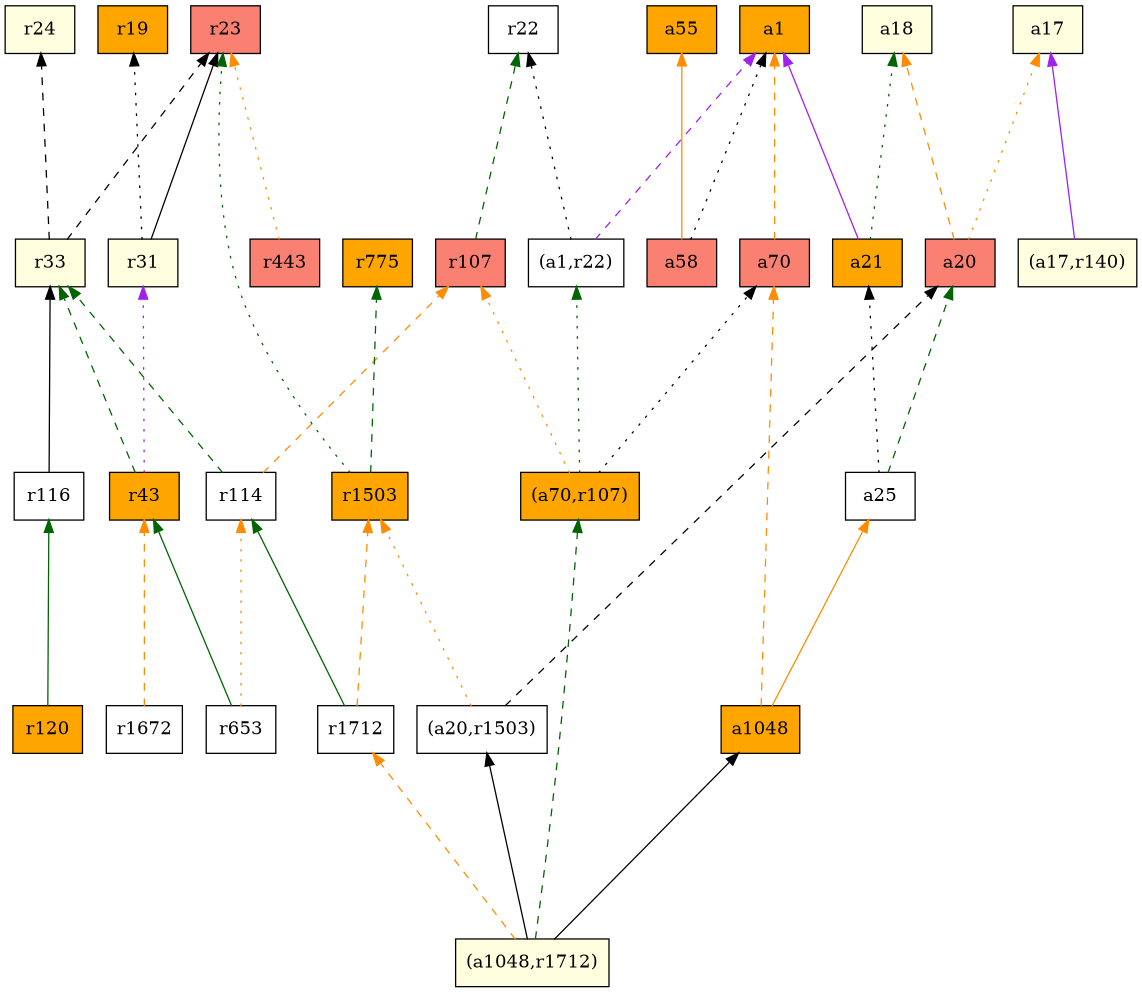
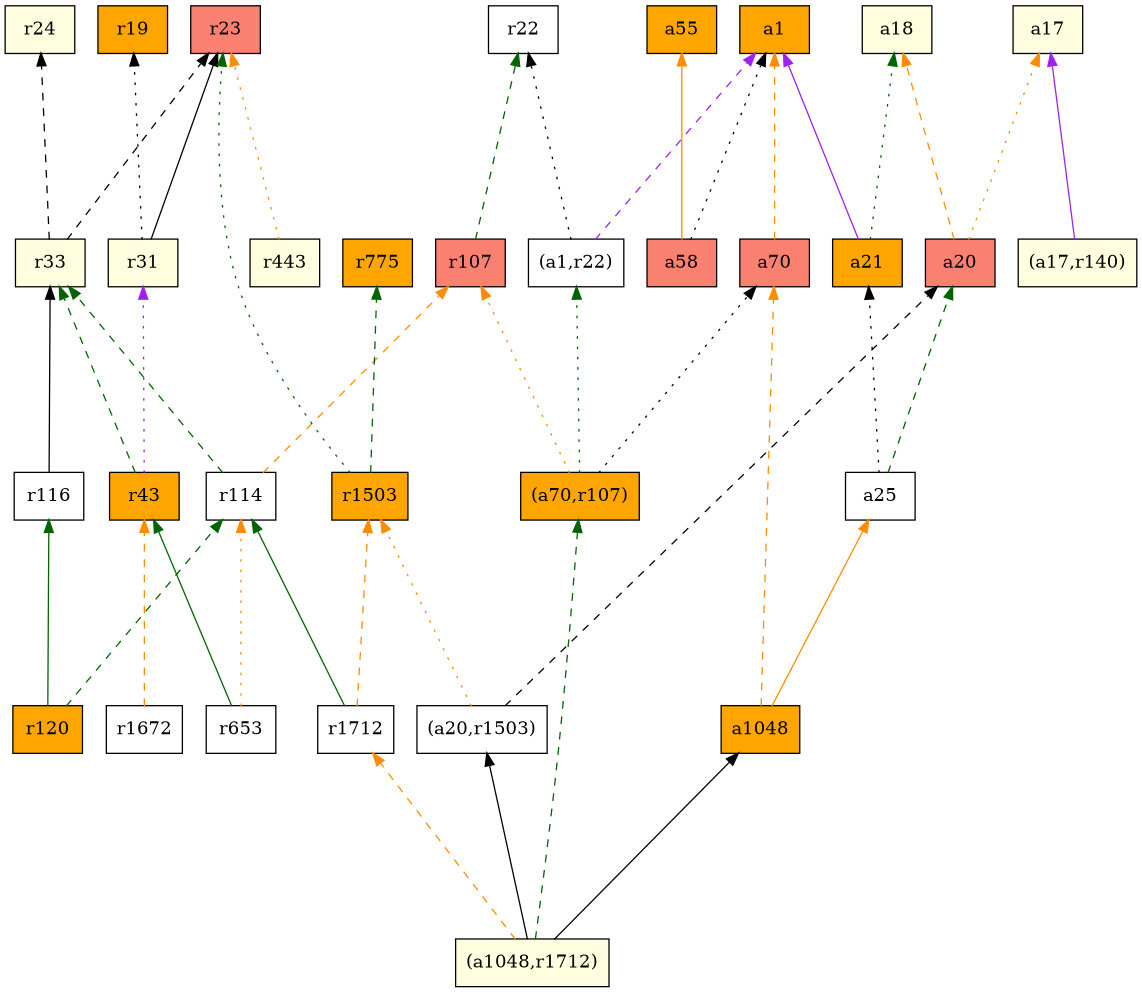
  digraph {
    rankdir=BT
    ranksep=2.0
    node [fillcolor=orange shape=record style=filled]
    edge [color=darkorange style=dashed]
    n1 [fillcolor=salmon label="{r107}"]
    n2 [fillcolor=white label="{r22}"]
    n3 [fillcolor=salmon label="{r23}"]
    n4 [fillcolor=white label="{r114}"]
    n5 [fillcolor=lightyellow label="{r33}"]
    n6 [fillcolor=lightyellow label="{r24}"]
    n7 [fillcolor=white label="{(a1,r22)}"]
    n8 [label="{a1}"]
    n9 [label="{a21}"]
    n10 [fillcolor=lightyellow label="{a18}"]
-   n11 [fillcolor=salmon label="{r443}"]
+   n11 [fillcolor=lightyellow label="{r443}"]
    n12 [fillcolor=white label="{r116}"]
    n13 [label="{(a70,r107)}"]
    n14 [fillcolor=salmon label="{a70}"]
    n15 [label="{r120}"]
    n16 [fillcolor=salmon label="{a20}"]
    n17 [fillcolor=lightyellow label="{a17}"]
    n18 [label="{a55}"]
    n19 [fillcolor=white label="{r1672}"]
    n20 [label="{r43}"]
    n21 [fillcolor=lightyellow label="{r31}"]
    n22 [label="{r19}"]
    n23 [fillcolor=lightyellow label="{(a1048,r1712)}"]
    n24 [fillcolor=white label="{(a20,r1503)}"]
    n25 [label="{a1048}"]
    n26 [fillcolor=white label="{r1712}"]
    n27 [label="{r1503}"]
    n28 [fillcolor=white label="{a25}"]
    n29 [fillcolor=salmon label="{a58}"]
    n30 [fillcolor=white label="{r653}"]
    n31 [label="{r775}"]
    n32 [fillcolor=lightyellow label="{(a17,r140)}"]
    n1 -> n2 [color=darkgreen]
    n4 -> n1
    n4 -> n5 [color=darkgreen]
    n5 -> n3 [color=black]
    n5 -> n6 [color=black]
    n7 -> n2 [color=black style=dotted]
    n7 -> n8 [color=purple]
    n9 -> n8 [color=purple style=solid]
    n9 -> n10 [color=darkgreen style=dotted]
    n11 -> n3 [style=dotted]
    n12 -> n5 [color=black style=solid]
    n13 -> n1 [style=dotted]
    n13 -> n7 [color=darkgreen style=dotted]
    n13 -> n14 [color=black style=dotted]
    n14 -> n8
+   n15 -> n4 [color=darkgreen]
    n15 -> n12 [color=darkgreen style=solid]
    n16 -> n10
    n16 -> n17 [style=dotted]
    n19 -> n20
    n20 -> n5 [color=darkgreen]
    n20 -> n21 [color=purple style=dotted]
    n21 -> n3 [color=black style=solid]
    n21 -> n22 [color=black style=dotted]
    n23 -> n13 [color=darkgreen]
    n23 -> n24 [color=black style=solid]
    n23 -> n25 [color=black style=solid]
    n23 -> n26
    n24 -> n16 [color=black]
    n24 -> n27 [style=dotted]
    n25 -> n14
    n25 -> n28 [style=solid]
    n26 -> n4 [color=darkgreen style=solid]
    n26 -> n27
    n27 -> n3 [color=darkgreen style=dotted]
    n27 -> n31 [color=darkgreen]
    n28 -> n9 [color=black style=dotted]
    n28 -> n16 [color=darkgreen]
    n29 -> n8 [color=black style=dotted]
    n29 -> n18 [style=solid]
    n30 -> n4 [style=dotted]
    n30 -> n20 [color=darkgreen style=solid]
    n32 -> n17 [color=purple style=solid]
  }
